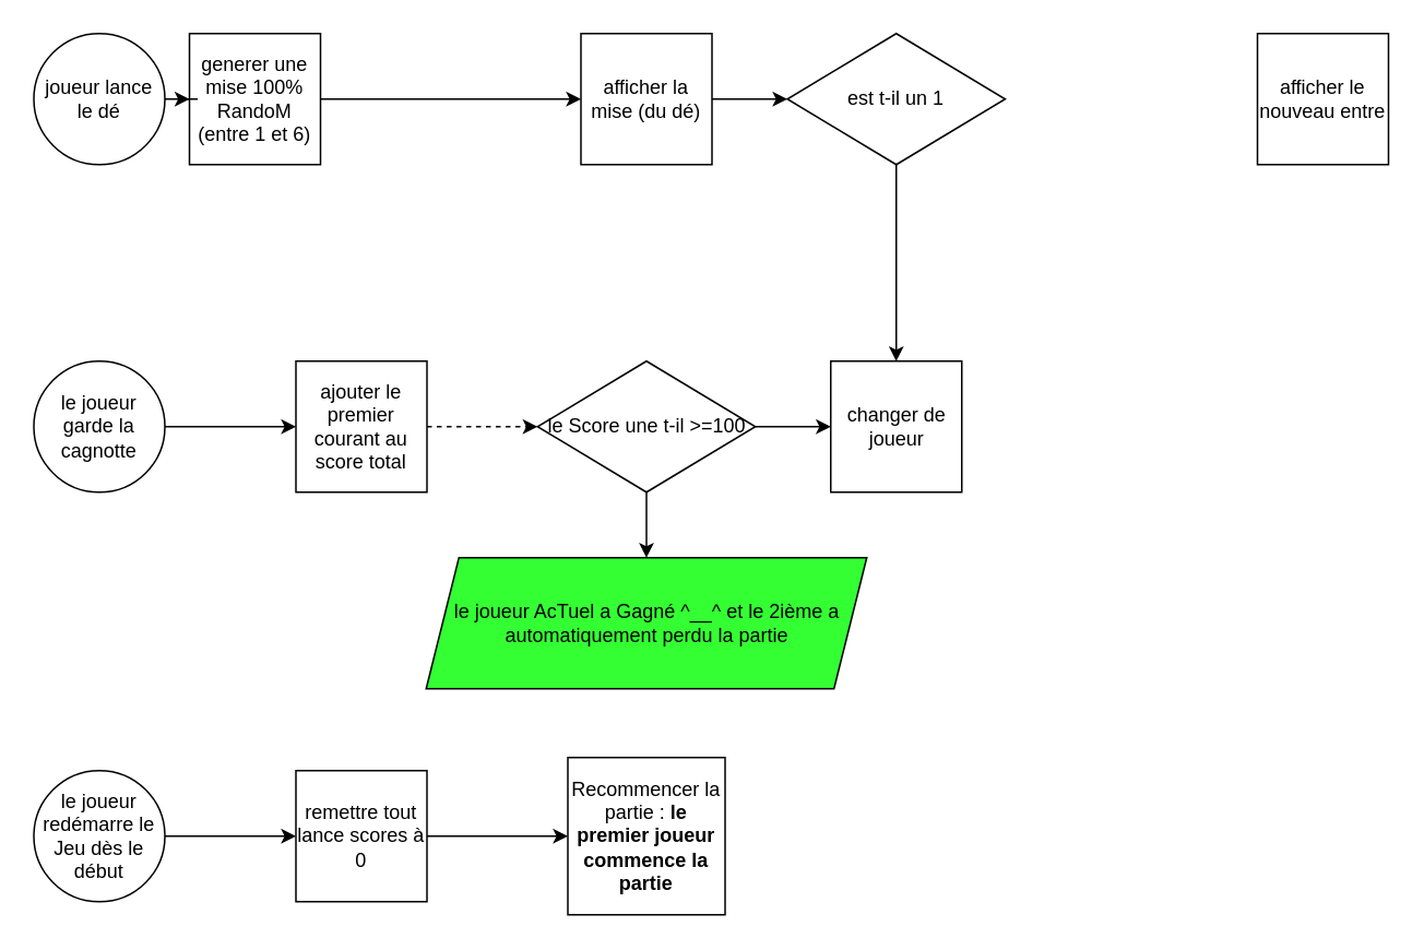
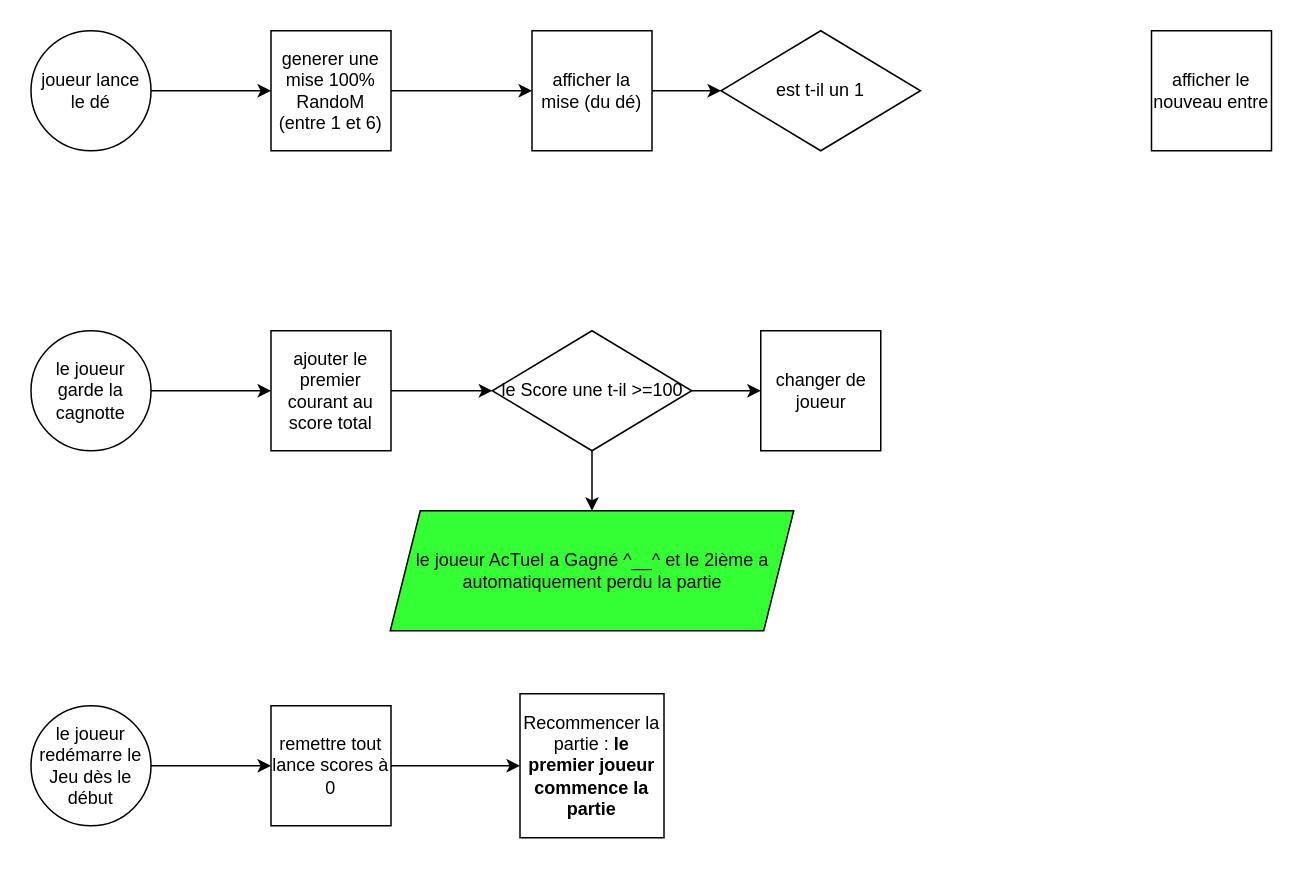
  <mxCell id="0" />
  <mxCell id="1" parent="0" />
  <mxCell id="2" value="" style="edgeStyle=orthogonalEdgeStyle;rounded=0;orthogonalLoop=1;jettySize=auto;html=1;" edge="1" parent="1" source="3" target="15"><mxGeometry relative="1" as="geometry" /></mxCell>
- <mxCell id="3" value="generer une mise 100% RandoM (entre 1 et 6)" style="whiteSpace=wrap;html=1;aspect=fixed;" vertex="1" parent="1"><mxGeometry x="115" y="20" width="80" height="80" as="geometry" /></mxCell>
- <mxCell id="4" value="" style="edgeStyle=orthogonalEdgeStyle;rounded=0;orthogonalLoop=1;jettySize=auto;html=1;dashed=1;" edge="1" parent="1" source="5" target="20"><mxGeometry relative="1" as="geometry" /></mxCell>
+ <mxCell id="3" value="generer une mise 100% RandoM (entre 1 et 6)" style="whiteSpace=wrap;html=1;aspect=fixed;" vertex="1" parent="1"><mxGeometry x="180" y="20" width="80" height="80" as="geometry" /></mxCell>
+ <mxCell id="4" value="" style="edgeStyle=orthogonalEdgeStyle;rounded=0;orthogonalLoop=1;jettySize=auto;html=1;" edge="1" parent="1" source="5" target="20"><mxGeometry relative="1" as="geometry" /></mxCell>
  <mxCell id="5" value="ajouter le premier courant au score total" style="whiteSpace=wrap;html=1;aspect=fixed;" vertex="1" parent="1"><mxGeometry x="180" y="220" width="80" height="80" as="geometry" /></mxCell>
  <mxCell id="6" value="" style="edgeStyle=orthogonalEdgeStyle;rounded=0;orthogonalLoop=1;jettySize=auto;html=1;" edge="1" parent="1" source="7" target="16"><mxGeometry relative="1" as="geometry" /></mxCell>
  <mxCell id="7" value="remettre tout lance scores à 0" style="whiteSpace=wrap;html=1;aspect=fixed;" vertex="1" parent="1"><mxGeometry x="180" y="470" width="80" height="80" as="geometry" /></mxCell>
  <mxCell id="8" value="" style="edgeStyle=orthogonalEdgeStyle;rounded=0;orthogonalLoop=1;jettySize=auto;html=1;" edge="1" parent="1" source="9" target="3"><mxGeometry relative="1" as="geometry" /></mxCell>
  <mxCell id="9" value="joueur lance le dé" style="ellipse;whiteSpace=wrap;html=1;aspect=fixed;" vertex="1" parent="1"><mxGeometry y="20" width="80" height="80" as="geometry" x="20" /></mxCell>
  <mxCell id="10" value="" style="edgeStyle=orthogonalEdgeStyle;rounded=0;orthogonalLoop=1;jettySize=auto;html=1;" edge="1" parent="1" source="11" target="5"><mxGeometry relative="1" as="geometry" /></mxCell>
  <mxCell id="11" value="le joueur garde la cagnotte" style="ellipse;whiteSpace=wrap;html=1;aspect=fixed;" vertex="1" parent="1"><mxGeometry y="220" width="80" height="80" as="geometry" x="20" /></mxCell>
  <mxCell id="12" value="" style="edgeStyle=orthogonalEdgeStyle;rounded=0;orthogonalLoop=1;jettySize=auto;html=1;" edge="1" parent="1" source="13" target="7"><mxGeometry relative="1" as="geometry" /></mxCell>
  <mxCell id="13" value="le joueur redémarre le Jeu dès le début" style="ellipse;whiteSpace=wrap;html=1;aspect=fixed;" vertex="1" parent="1"><mxGeometry y="470" width="80" height="80" as="geometry" x="20" /></mxCell>
  <mxCell id="14" value="" style="edgeStyle=orthogonalEdgeStyle;rounded=0;orthogonalLoop=1;jettySize=auto;html=1;" edge="1" parent="1" source="15" target="22"><mxGeometry relative="1" as="geometry" /></mxCell>
  <mxCell id="15" value="afficher la mise (du dé)" style="whiteSpace=wrap;html=1;aspect=fixed;" vertex="1" parent="1"><mxGeometry x="354" y="20" width="80" height="80" as="geometry" /></mxCell>
  <mxCell id="16" value="Recommencer la partie : &lt;b&gt;le premier joueur commence la partie&lt;/b&gt;" style="whiteSpace=wrap;html=1;aspect=fixed;" vertex="1" parent="1"><mxGeometry x="346" y="462" width="96" height="96" as="geometry" /></mxCell>
  <mxCell id="17" value="le joueur AcTuel a Gagné ^__^ et le 2ième a automatiquement perdu la partie" style="shape=parallelogram;perimeter=parallelogramPerimeter;whiteSpace=wrap;html=1;fixedSize=1;fillColor=#33FF33;" vertex="1" parent="1"><mxGeometry x="259.5" y="340" width="269" height="80" as="geometry" /></mxCell>
  <mxCell id="18" value="" style="edgeStyle=orthogonalEdgeStyle;rounded=0;orthogonalLoop=1;jettySize=auto;html=1;" edge="1" parent="1" source="20" target="23"><mxGeometry relative="1" as="geometry" /></mxCell>
  <mxCell id="19" value="" style="edgeStyle=orthogonalEdgeStyle;rounded=0;orthogonalLoop=1;jettySize=auto;html=1;" edge="1" parent="1" source="20" target="17"><mxGeometry relative="1" as="geometry" /></mxCell>
  <mxCell id="20" value="le Score une t-il &amp;gt;=100" style="rhombus;whiteSpace=wrap;html=1;" vertex="1" parent="1"><mxGeometry x="327.5" y="220" width="133" height="80" as="geometry" /></mxCell>
- <mxCell id="21" value="" style="edgeStyle=orthogonalEdgeStyle;rounded=0;orthogonalLoop=1;jettySize=auto;html=1;" edge="1" parent="1" source="22" target="23"><mxGeometry relative="1" as="geometry" /></mxCell>
  <mxCell id="22" value="est t-il un 1" style="rhombus;whiteSpace=wrap;html=1;" vertex="1" parent="1"><mxGeometry x="480" y="20" width="133" height="80" as="geometry" /></mxCell>
  <mxCell id="23" value="changer de joueur" style="whiteSpace=wrap;html=1;aspect=fixed;" vertex="1" parent="1"><mxGeometry x="506.5" y="220" width="80" height="80" as="geometry" /></mxCell>
  <mxCell id="24" value="afficher le nouveau entre" style="whiteSpace=wrap;html=1;aspect=fixed;" vertex="1" parent="1"><mxGeometry x="767" y="20" width="80" height="80" as="geometry" /></mxCell>
